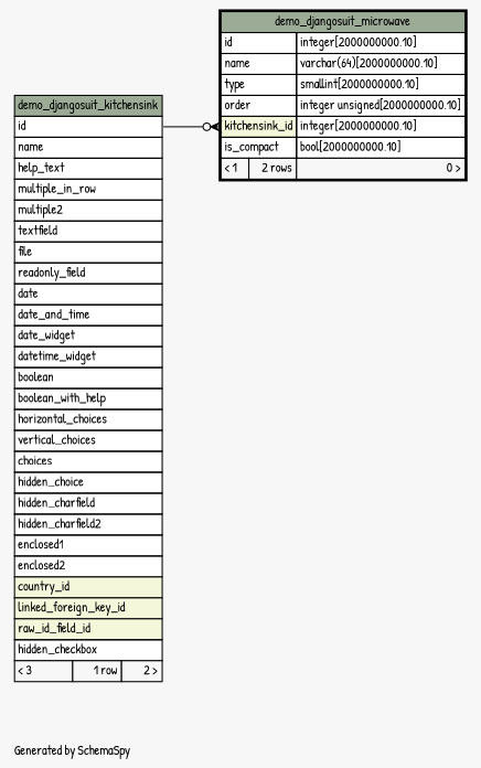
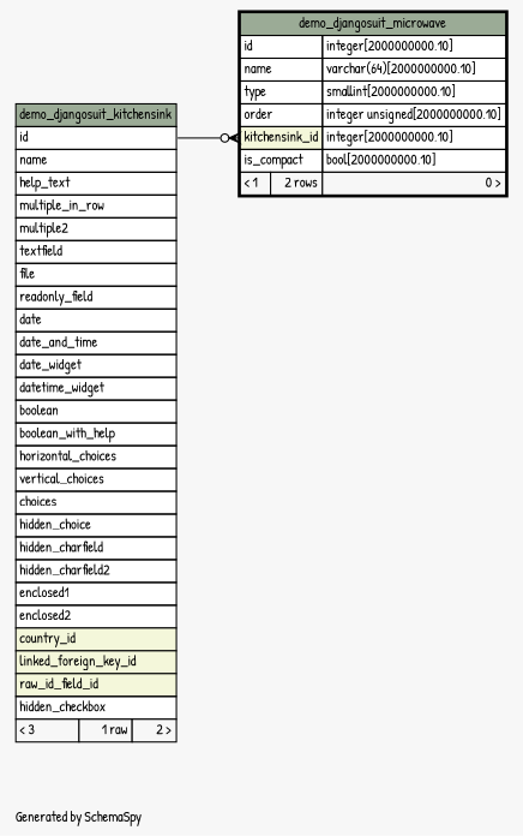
  digraph {
    bgcolor="#f7f7f7"
    fontname="Patrick Hand"
    fontsize=11
    label="\nGenerated by SchemaSpy"
    labeljust=l
    nodesep=0.18
    rankdir=RL
    ranksep=0.46
    node [fontname="Patrick Hand" fontsize=11 shape=plaintext]
    n1 [label=<     <TABLE BORDER="2" CELLBORDER="1" CELLSPACING="0" BGCOLOR="#ffffff">       <TR><TD COLSPAN="3" BGCOLOR="#9bab96" ALIGN="CENTER">demo_djangosuit_microwave</TD></TR>       <TR><TD PORT="id" COLSPAN="2" ALIGN="LEFT">id</TD><TD PORT="id.type" ALIGN="LEFT">integer[2000000000,10]</TD></TR>       <TR><TD PORT="name" COLSPAN="2" ALIGN="LEFT">name</TD><TD PORT="name.type" ALIGN="LEFT">varchar(64)[2000000000,10]</TD></TR>       <TR><TD PORT="type" COLSPAN="2" ALIGN="LEFT">type</TD><TD PORT="type.type" ALIGN="LEFT">smallint[2000000000,10]</TD></TR>       <TR><TD PORT="order" COLSPAN="2" ALIGN="LEFT">order</TD><TD PORT="order.type" ALIGN="LEFT">integer unsigned[2000000000,10]</TD></TR>       <TR><TD PORT="kitchensink_id" COLSPAN="2" BGCOLOR="#f4f7da" ALIGN="LEFT">kitchensink_id</TD><TD PORT="kitchensink_id.type" ALIGN="LEFT">integer[2000000000,10]</TD></TR>       <TR><TD PORT="is_compact" COLSPAN="2" ALIGN="LEFT">is_compact</TD><TD PORT="is_compact.type" ALIGN="LEFT">bool[2000000000,10]</TD></TR>       <TR><TD ALIGN="LEFT" BGCOLOR="#f7f7f7">&lt; 1</TD><TD ALIGN="RIGHT" BGCOLOR="#f7f7f7">2 rows</TD><TD ALIGN="RIGHT" BGCOLOR="#f7f7f7">0 &gt;</TD></TR>     </TABLE>>]
-   n2 [label=<     <TABLE BORDER="0" CELLBORDER="1" CELLSPACING="0" BGCOLOR="#ffffff">       <TR><TD COLSPAN="3" BGCOLOR="#9bab96" ALIGN="CENTER">demo_djangosuit_kitchensink</TD></TR>       <TR><TD PORT="id" COLSPAN="3" ALIGN="LEFT">id</TD></TR>       <TR><TD PORT="name" COLSPAN="3" ALIGN="LEFT">name</TD></TR>       <TR><TD PORT="help_text" COLSPAN="3" ALIGN="LEFT">help_text</TD></TR>       <TR><TD PORT="multiple_in_row" COLSPAN="3" ALIGN="LEFT">multiple_in_row</TD></TR>       <TR><TD PORT="multiple2" COLSPAN="3" ALIGN="LEFT">multiple2</TD></TR>       <TR><TD PORT="textfield" COLSPAN="3" ALIGN="LEFT">textfield</TD></TR>       <TR><TD PORT="file" COLSPAN="3" ALIGN="LEFT">file</TD></TR>       <TR><TD PORT="readonly_field" COLSPAN="3" ALIGN="LEFT">readonly_field</TD></TR>       <TR><TD PORT="date" COLSPAN="3" ALIGN="LEFT">date</TD></TR>       <TR><TD PORT="date_and_time" COLSPAN="3" ALIGN="LEFT">date_and_time</TD></TR>       <TR><TD PORT="date_widget" COLSPAN="3" ALIGN="LEFT">date_widget</TD></TR>       <TR><TD PORT="datetime_widget" COLSPAN="3" ALIGN="LEFT">datetime_widget</TD></TR>       <TR><TD PORT="boolean" COLSPAN="3" ALIGN="LEFT">boolean</TD></TR>       <TR><TD PORT="boolean_with_help" COLSPAN="3" ALIGN="LEFT">boolean_with_help</TD></TR>       <TR><TD PORT="horizontal_choices" COLSPAN="3" ALIGN="LEFT">horizontal_choices</TD></TR>       <TR><TD PORT="vertical_choices" COLSPAN="3" ALIGN="LEFT">vertical_choices</TD></TR>       <TR><TD PORT="choices" COLSPAN="3" ALIGN="LEFT">choices</TD></TR>       <TR><TD PORT="hidden_choice" COLSPAN="3" ALIGN="LEFT">hidden_choice</TD></TR>       <TR><TD PORT="hidden_charfield" COLSPAN="3" ALIGN="LEFT">hidden_charfield</TD></TR>       <TR><TD PORT="hidden_charfield2" COLSPAN="3" ALIGN="LEFT">hidden_charfield2</TD></TR>       <TR><TD PORT="enclosed1" COLSPAN="3" ALIGN="LEFT">enclosed1</TD></TR>       <TR><TD PORT="enclosed2" COLSPAN="3" ALIGN="LEFT">enclosed2</TD></TR>       <TR><TD PORT="country_id" COLSPAN="3" BGCOLOR="#f4f7da" ALIGN="LEFT">country_id</TD></TR>       <TR><TD PORT="linked_foreign_key_id" COLSPAN="3" BGCOLOR="#f4f7da" ALIGN="LEFT">linked_foreign_key_id</TD></TR>       <TR><TD PORT="raw_id_field_id" COLSPAN="3" BGCOLOR="#f4f7da" ALIGN="LEFT">raw_id_field_id</TD></TR>       <TR><TD PORT="hidden_checkbox" COLSPAN="3" ALIGN="LEFT">hidden_checkbox</TD></TR>       <TR><TD ALIGN="LEFT" BGCOLOR="#f7f7f7">&lt; 3</TD><TD ALIGN="RIGHT" BGCOLOR="#f7f7f7">1 row</TD><TD ALIGN="RIGHT" BGCOLOR="#f7f7f7">2 &gt;</TD></TR>     </TABLE>>]
+   n2 [label=<     <TABLE BORDER="0" CELLBORDER="1" CELLSPACING="0" BGCOLOR="#ffffff">       <TR><TD COLSPAN="3" BGCOLOR="#9bab96" ALIGN="CENTER">demo_djangosuit_kitchensink</TD></TR>       <TR><TD PORT="id" COLSPAN="3" ALIGN="LEFT">id</TD></TR>       <TR><TD PORT="name" COLSPAN="3" ALIGN="LEFT">name</TD></TR>       <TR><TD PORT="help_text" COLSPAN="3" ALIGN="LEFT">help_text</TD></TR>       <TR><TD PORT="multiple_in_row" COLSPAN="3" ALIGN="LEFT">multiple_in_row</TD></TR>       <TR><TD PORT="multiple2" COLSPAN="3" ALIGN="LEFT">multiple2</TD></TR>       <TR><TD PORT="textfield" COLSPAN="3" ALIGN="LEFT">textfield</TD></TR>       <TR><TD PORT="file" COLSPAN="3" ALIGN="LEFT">file</TD></TR>       <TR><TD PORT="readonly_field" COLSPAN="3" ALIGN="LEFT">readonly_field</TD></TR>       <TR><TD PORT="date" COLSPAN="3" ALIGN="LEFT">date</TD></TR>       <TR><TD PORT="date_and_time" COLSPAN="3" ALIGN="LEFT">date_and_time</TD></TR>       <TR><TD PORT="date_widget" COLSPAN="3" ALIGN="LEFT">date_widget</TD></TR>       <TR><TD PORT="datetime_widget" COLSPAN="3" ALIGN="LEFT">datetime_widget</TD></TR>       <TR><TD PORT="boolean" COLSPAN="3" ALIGN="LEFT">boolean</TD></TR>       <TR><TD PORT="boolean_with_help" COLSPAN="3" ALIGN="LEFT">boolean_with_help</TD></TR>       <TR><TD PORT="horizontal_choices" COLSPAN="3" ALIGN="LEFT">horizontal_choices</TD></TR>       <TR><TD PORT="vertical_choices" COLSPAN="3" ALIGN="LEFT">vertical_choices</TD></TR>       <TR><TD PORT="choices" COLSPAN="3" ALIGN="LEFT">choices</TD></TR>       <TR><TD PORT="hidden_choice" COLSPAN="3" ALIGN="LEFT">hidden_choice</TD></TR>       <TR><TD PORT="hidden_charfield" COLSPAN="3" ALIGN="LEFT">hidden_charfield</TD></TR>       <TR><TD PORT="hidden_charfield2" COLSPAN="3" ALIGN="LEFT">hidden_charfield2</TD></TR>       <TR><TD PORT="enclosed1" COLSPAN="3" ALIGN="LEFT">enclosed1</TD></TR>       <TR><TD PORT="enclosed2" COLSPAN="3" ALIGN="LEFT">enclosed2</TD></TR>       <TR><TD PORT="country_id" COLSPAN="3" BGCOLOR="#f4f7da" ALIGN="LEFT">country_id</TD></TR>       <TR><TD PORT="linked_foreign_key_id" COLSPAN="3" BGCOLOR="#f4f7da" ALIGN="LEFT">linked_foreign_key_id</TD></TR>       <TR><TD PORT="raw_id_field_id" COLSPAN="3" BGCOLOR="#f4f7da" ALIGN="LEFT">raw_id_field_id</TD></TR>       <TR><TD PORT="hidden_checkbox" COLSPAN="3" ALIGN="LEFT">hidden_checkbox</TD></TR>       <TR><TD ALIGN="LEFT" BGCOLOR="#f7f7f7">&lt; 3</TD><TD ALIGN="RIGHT" BGCOLOR="#f7f7f7">1 raw</TD><TD ALIGN="RIGHT" BGCOLOR="#f7f7f7">2 &gt;</TD></TR>     </TABLE>>]
    n1 -> n2 [arrowhead=none arrowsize=0.8 arrowtail=crowodot dir=back headport="id:e" tailport="kitchensink_id:w" fontname="Patrick Hand"]
  }
